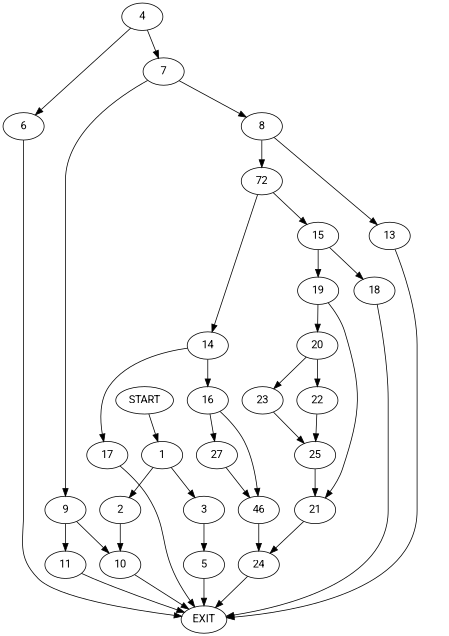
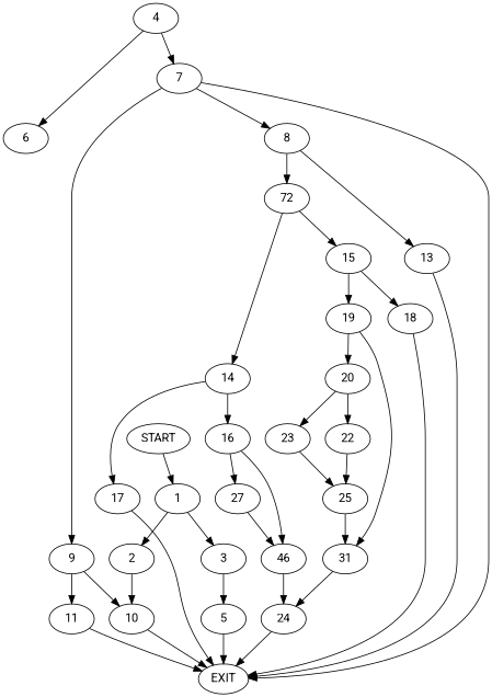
  digraph {
    fontname=Roboto
    node [fontname=Roboto]
    edge [fontname=Roboto]
    n1 [label=START]
    1
    2
    3
    n5 [label=EXIT]
    10
    5
    4
    6
    7
    8
    9
    n13 [label=72]
    13
    11
    14
    15
    16
    17
    18
    19
    n22 [label=46]
    27
    20
-   21
+   21 [label=31]
    24
    22
    23
    25
    n1 -> 1
    1 -> 2
    1 -> 3
    2 -> 10
    3 -> 5
    10 -> n5
    5 -> n5
    4 -> 6
    4 -> 7
-   6 -> n5
+   7 -> n5
    7 -> 8
    7 -> 9
    8 -> n13
    8 -> 13
    9 -> 10
    9 -> 11
    n13 -> 14
    n13 -> 15
    13 -> n5
    11 -> n5
    14 -> 16
    14 -> 17
    15 -> 18
    15 -> 19
    16 -> n22
    16 -> 27
    17 -> n5
    18 -> n5
    19 -> 20
    19 -> 21
    n22 -> 24
    27 -> n22
    20 -> 22
    20 -> 23
    21 -> 24
    24 -> n5
    22 -> 25
    23 -> 25
    25 -> 21
  }
